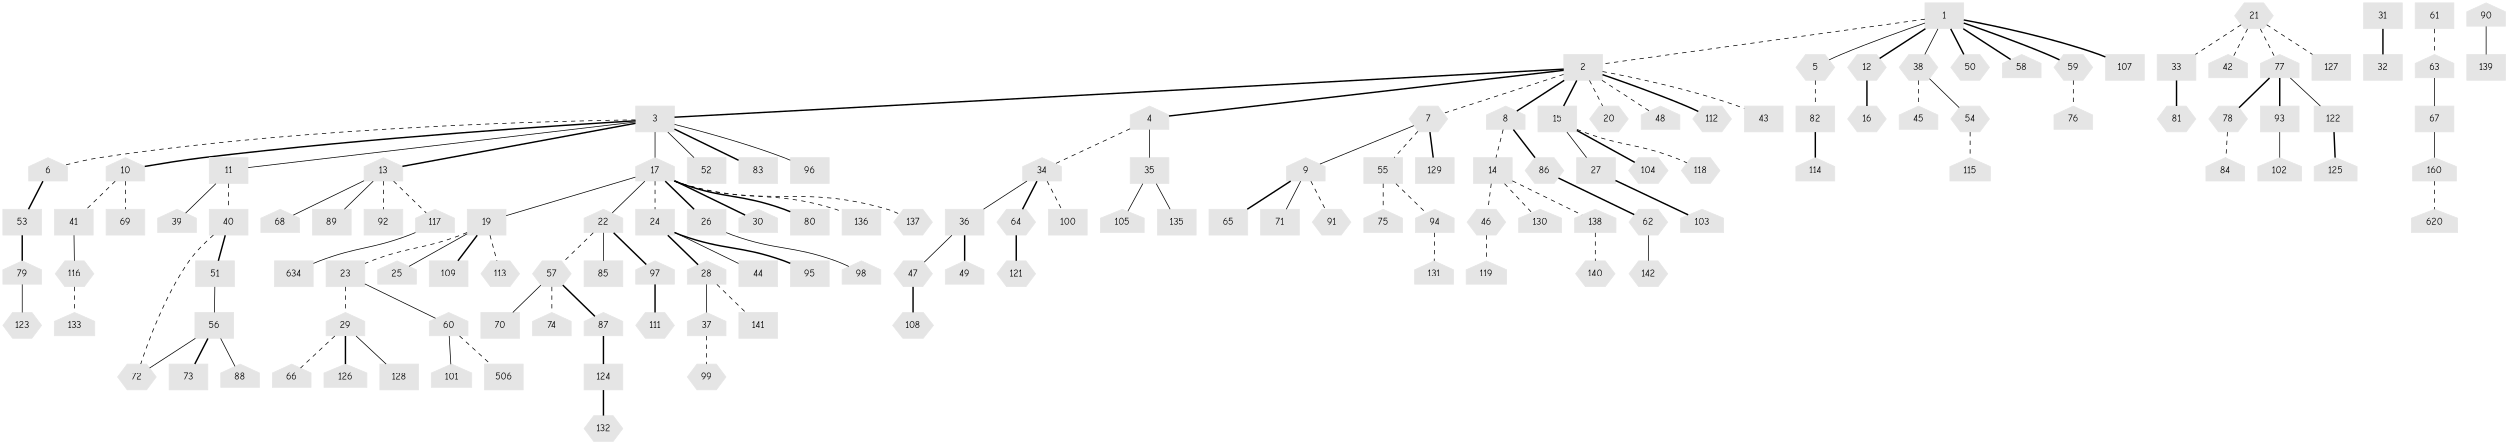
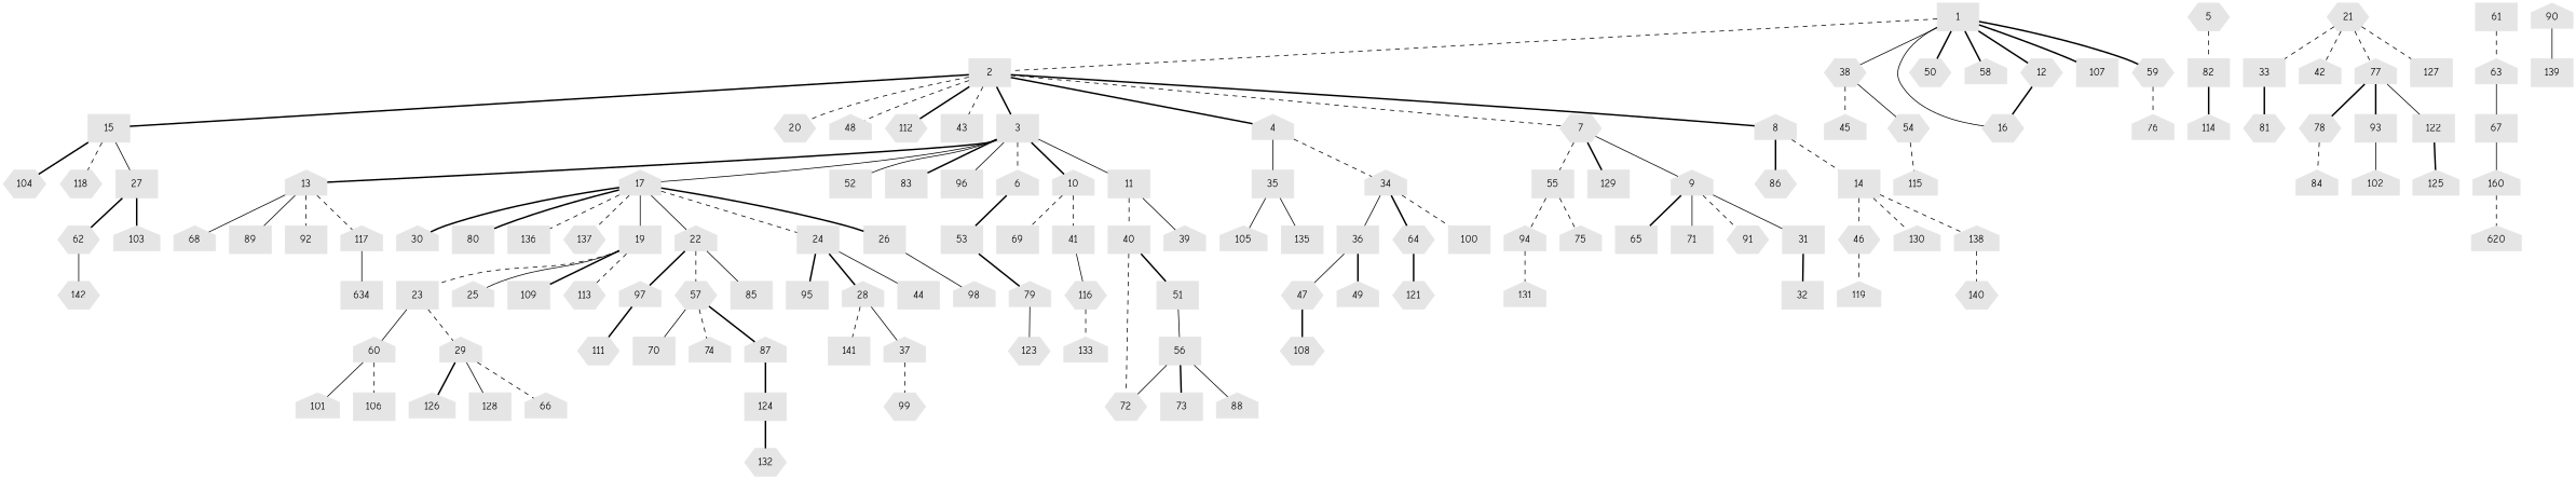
  graph {
    fontname="Comic Neue"
    node [color=gray90 fontname="Comic Neue" shape=box style=filled]
    edge [fontname="Comic Neue" style=dashed]
    1
    2
    5 [shape=hexagon]
    12 [shape=hexagon]
    38 [shape=hexagon]
    50 [shape=hexagon]
    58 [shape=house]
    59 [shape=hexagon]
    107
    3
    4 [shape=house]
    7 [shape=hexagon]
    8 [shape=house]
    15
    20 [shape=hexagon]
    48 [shape=house]
    112 [shape=hexagon]
    43
    82
    16 [shape=hexagon]
    45 [shape=house]
    54 [shape=hexagon]
    76 [shape=house]
    6 [shape=house]
    10 [shape=house]
    11
    13 [shape=house]
    17 [shape=house]
    52
    83
    96
    34 [shape=house]
    35
    9 [shape=house]
    55
    129
    14
    86 [shape=hexagon]
    27
    104 [shape=hexagon]
    118 [shape=hexagon]
    53
    41
    69
    39 [shape=house]
    40
    68 [shape=house]
    89
    92
    117 [shape=house]
    19
    22 [shape=house]
    24
    26
    30 [shape=house]
    80
    136
    137 [shape=hexagon]
    21 [shape=hexagon]
    33
    42 [shape=house]
    77 [shape=house]
    127
    36
    64 [shape=hexagon]
    100
    105 [shape=house]
    135
    114 [shape=house]
    79 [shape=house]
    31
    65
    71
    91 [shape=hexagon]
    75 [shape=house]
    94 [shape=house]
    46 [shape=hexagon]
    130 [shape=house]
    138 [shape=house]
    32
    116 [shape=hexagon]
    51
    72 [shape=hexagon]
    n84 [label=634]
    119 [shape=house]
    140 [shape=hexagon]
    62 [shape=hexagon]
    103 [shape=house]
    23
    25 [shape=house]
    109
    113 [shape=hexagon]
    57 [shape=hexagon]
    85
    97 [shape=house]
    28 [shape=house]
    44
    95
    98 [shape=house]
    63 [shape=house]
    61
    29 [shape=house]
    60 [shape=house]
    81 [shape=hexagon]
    78 [shape=hexagon]
    93
    122
    70
    74 [shape=house]
    87 [shape=house]
    111 [shape=hexagon]
    66 [shape=house]
    126 [shape=house]
    128
    101 [shape=house]
-   106 [label=506]
+   106
    37 [shape=house]
    141
    142 [shape=hexagon]
    99 [shape=hexagon]
    47 [shape=hexagon]
    49 [shape=house]
    121 [shape=hexagon]
    108 [shape=hexagon]
    115 [shape=house]
    56
    133 [shape=house]
    73
    88 [shape=house]
    123 [shape=hexagon]
    131 [shape=house]
    90 [shape=house]
    139
    124
    67
    n136 [label=160 shape=house]
    n137 [label=620 shape=house]
    84 [shape=house]
    102 [shape=house]
    125 [shape=house]
    132 [shape=hexagon]
    1 -- 2
-   1 -- 5 [style=solid]
+   1 -- 16 [style=solid]
    1 -- 12 [style=bold]
    1 -- 38 [style=solid]
    1 -- 50 [style=bold]
    1 -- 58 [style=bold]
    1 -- 59 [style=bold]
    1 -- 107 [style=bold]
    2 -- 3 [style=bold]
    2 -- 4 [style=bold]
    2 -- 7
    2 -- 8 [style=bold]
    2 -- 15 [style=bold]
    2 -- 20
    2 -- 48
    2 -- 112 [style=bold]
    2 -- 43
    5 -- 82
    12 -- 16 [style=bold]
    38 -- 45
    38 -- 54 [style=solid]
    59 -- 76
    3 -- 6
    3 -- 10 [style=bold]
    3 -- 11 [style=solid]
    3 -- 13 [style=bold]
    3 -- 17 [style=solid]
    3 -- 52 [style=solid]
    3 -- 83 [style=bold]
    3 -- 96 [style=solid]
    4 -- 34
    4 -- 35 [style=solid]
    7 -- 9 [style=solid]
    7 -- 55
    7 -- 129 [style=bold]
    8 -- 14
    8 -- 86 [style=bold]
    15 -- 27 [style=solid]
    15 -- 104 [style=bold]
    15 -- 118
    82 -- 114 [style=bold]
    54 -- 115
    6 -- 53 [style=bold]
    10 -- 41
    10 -- 69
    11 -- 39 [style=solid]
    11 -- 40
    13 -- 68 [style=solid]
    13 -- 89 [style=solid]
    13 -- 92
    13 -- 117
    17 -- 19 [style=solid]
    17 -- 22 [style=solid]
    17 -- 24
    17 -- 26 [style=bold]
    17 -- 30 [style=bold]
    17 -- 80 [style=bold]
    17 -- 136
    17 -- 137
    34 -- 36 [style=solid]
    34 -- 64 [style=bold]
    34 -- 100
    35 -- 105 [style=solid]
    35 -- 135 [style=solid]
+   9 -- 31 [style=solid]
    9 -- 65 [style=bold]
    9 -- 71 [style=solid]
    9 -- 91
    55 -- 75
    55 -- 94
    14 -- 46
    14 -- 130
    14 -- 138
-   86 -- 62 [style=bold]
+   27 -- 62 [style=bold]
    27 -- 103 [style=bold]
    53 -- 79 [style=bold]
    41 -- 116 [style=solid]
    40 -- 51 [style=bold]
    40 -- 72
    117 -- n84 [style=solid]
    19 -- 23
    19 -- 25 [style=solid]
    19 -- 109 [style=bold]
    19 -- 113
    22 -- 57
    22 -- 85 [style=solid]
    22 -- 97 [style=bold]
    24 -- 28 [style=bold]
    24 -- 44 [style=solid]
    24 -- 95 [style=bold]
    26 -- 98 [style=solid]
    21 -- 33
    21 -- 42
    21 -- 77
    21 -- 127
    33 -- 81 [style=bold]
    77 -- 78 [style=bold]
    77 -- 93 [style=bold]
    77 -- 122 [style=solid]
    36 -- 47 [style=solid]
    36 -- 49 [style=bold]
    64 -- 121 [style=bold]
    79 -- 123 [style=solid]
    31 -- 32 [style=bold]
    94 -- 131
    46 -- 119
    138 -- 140
    116 -- 133
    51 -- 56 [style=solid]
    62 -- 142 [style=solid]
    23 -- 29
    23 -- 60 [style=solid]
    57 -- 70 [style=solid]
    57 -- 74
    57 -- 87 [style=bold]
    97 -- 111 [style=bold]
    28 -- 37 [style=solid]
    28 -- 141
    63 -- 67 [style=solid]
    61 -- 63
    29 -- 66
    29 -- 126 [style=bold]
    29 -- 128 [style=solid]
    60 -- 101 [style=solid]
    60 -- 106
    78 -- 84
    93 -- 102 [style=solid]
    122 -- 125 [style=bold]
    87 -- 124 [style=bold]
    37 -- 99
    47 -- 108 [style=bold]
    56 -- 72 [style=solid]
    56 -- 73 [style=bold]
    56 -- 88 [style=solid]
    90 -- 139 [style=solid]
    124 -- 132 [style=bold]
    67 -- n136 [style=solid]
    n136 -- n137
  }
